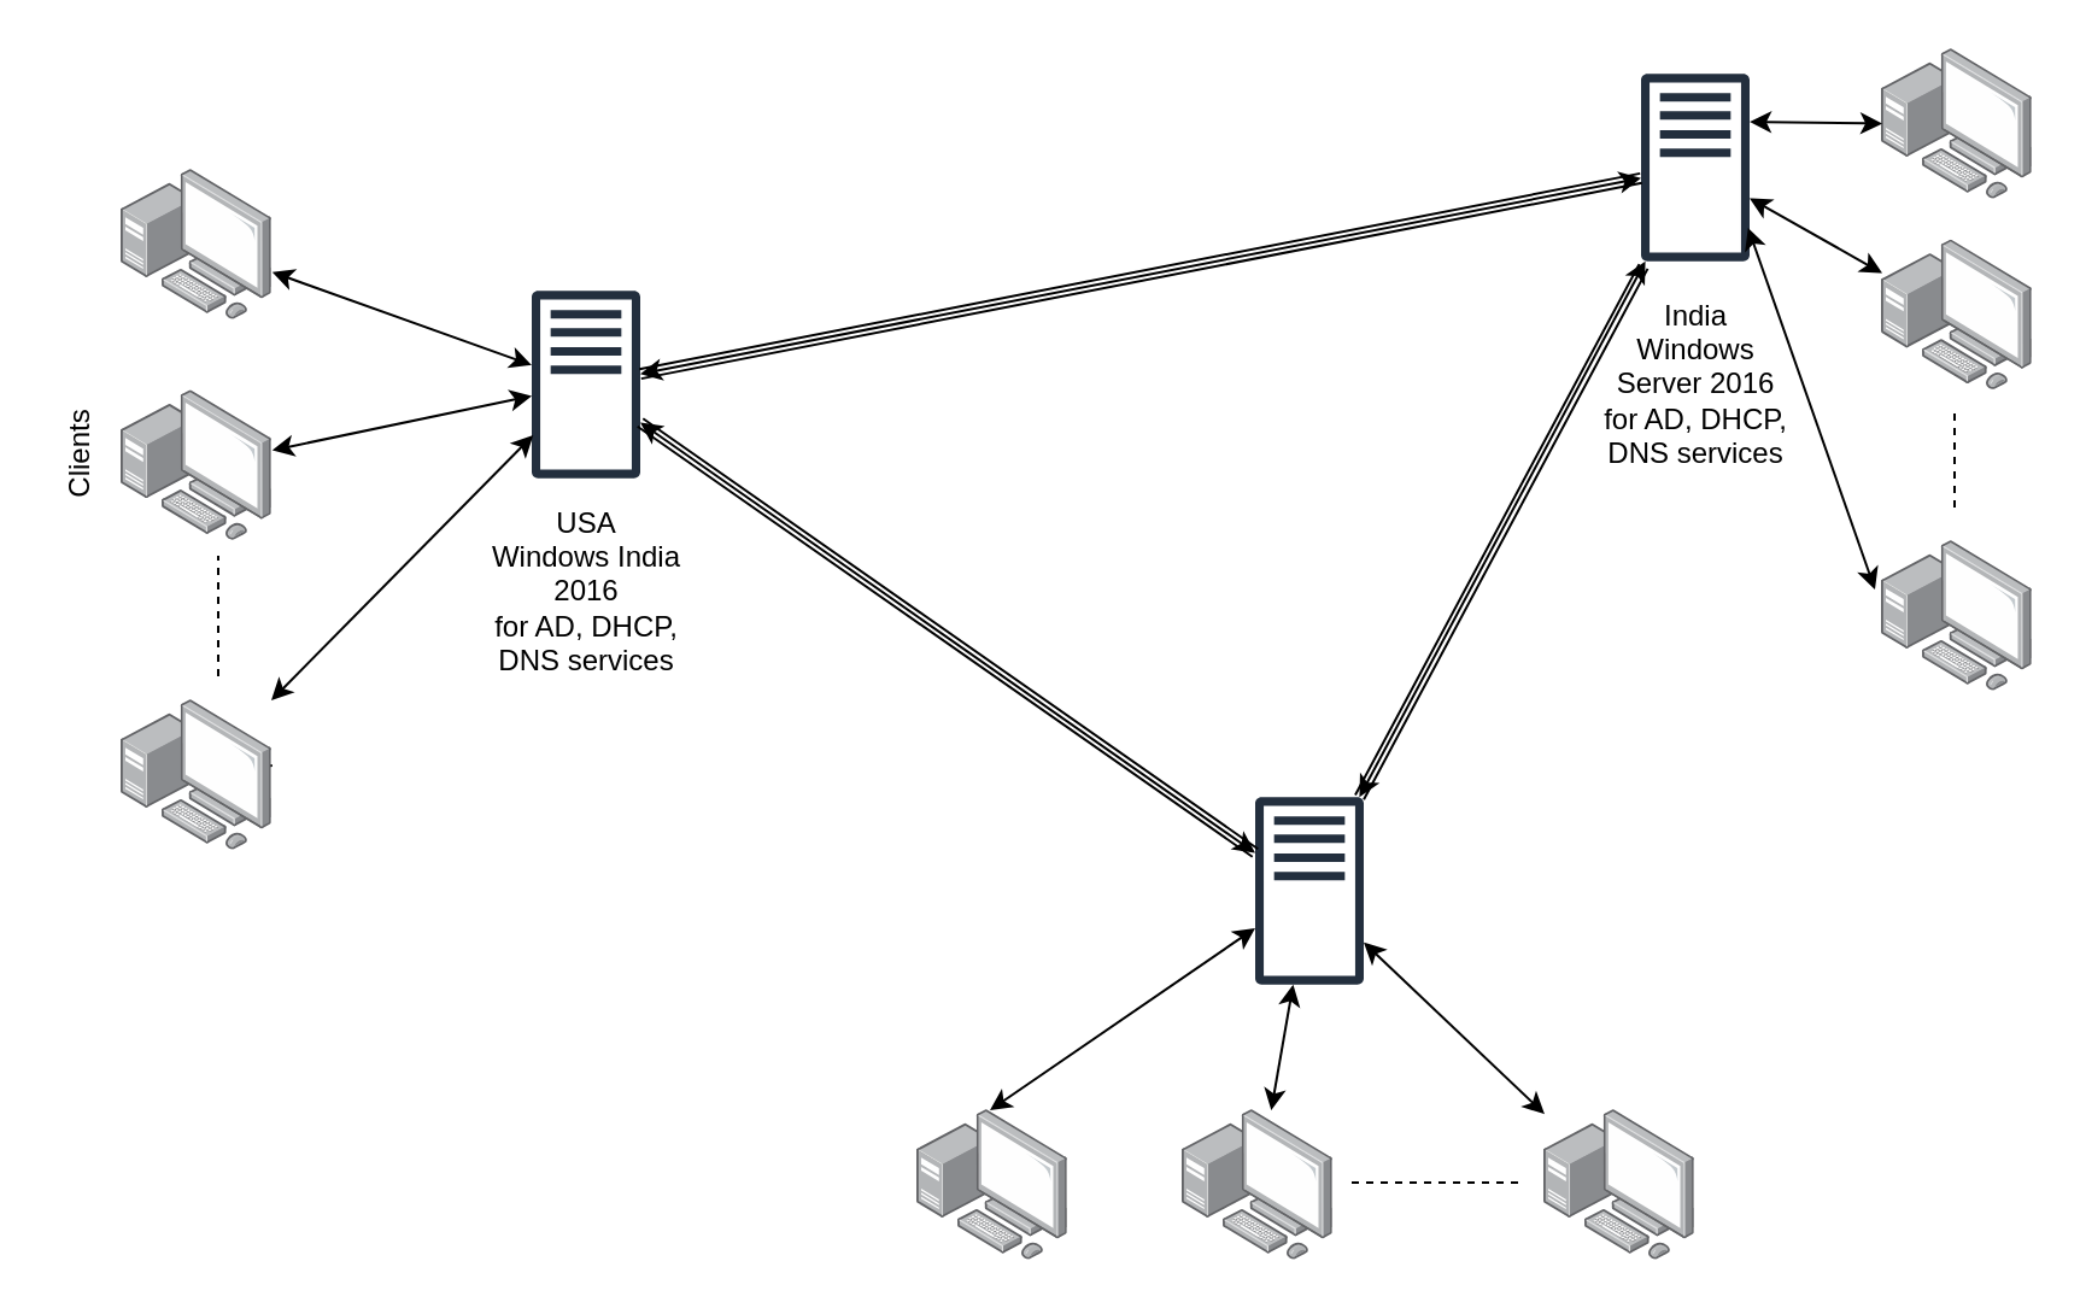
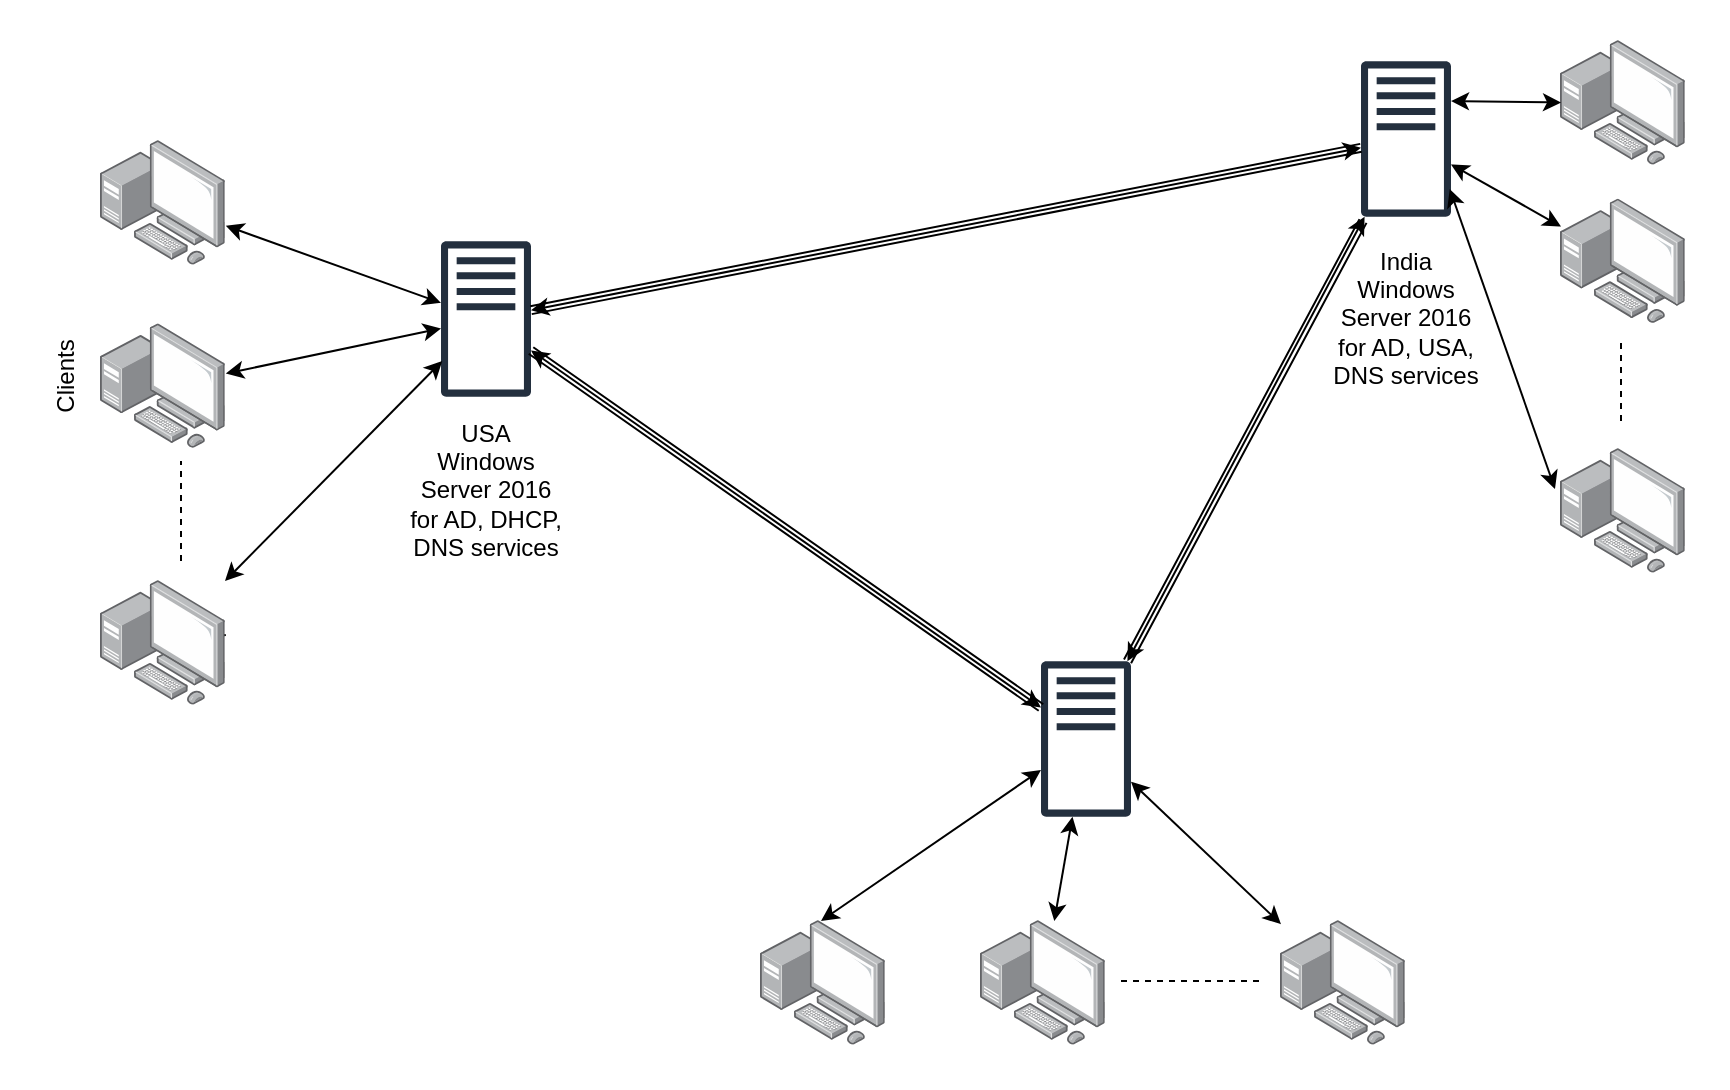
  <mxCell id="0" />
  <mxCell id="1" parent="0" />
  <mxCell id="2" value="" style="outlineConnect=0;fontColor=#232F3E;gradientColor=none;fillColor=#232F3E;strokeColor=none;dashed=0;verticalLabelPosition=bottom;verticalAlign=top;align=center;html=1;fontSize=12;fontStyle=0;aspect=fixed;pointerEvents=1;shape=mxgraph.aws4.traditional_server;" parent="1" vertex="1"><mxGeometry x="220" y="120" width="45" height="78" as="geometry" /></mxCell>
  <mxCell id="3" value="" style="outlineConnect=0;fontColor=#232F3E;gradientColor=none;fillColor=#232F3E;strokeColor=none;dashed=0;verticalLabelPosition=bottom;verticalAlign=top;align=center;html=1;fontSize=12;fontStyle=0;aspect=fixed;pointerEvents=1;shape=mxgraph.aws4.traditional_server;" parent="1" vertex="1"><mxGeometry x="680" y="30" width="45" height="78" as="geometry" /></mxCell>
  <mxCell id="4" value="" style="outlineConnect=0;fontColor=#232F3E;gradientColor=none;fillColor=#232F3E;strokeColor=none;dashed=0;verticalLabelPosition=bottom;verticalAlign=top;align=center;html=1;fontSize=12;fontStyle=0;aspect=fixed;pointerEvents=1;shape=mxgraph.aws4.traditional_server;" parent="1" vertex="1"><mxGeometry x="520" y="330" width="45" height="78" as="geometry" /></mxCell>
- <mxCell id="5" value="&lt;div&gt;USA&lt;br&gt;&lt;/div&gt;&lt;div&gt;Windows India 2016 &lt;br&gt;&lt;/div&gt;&lt;div&gt;for AD, DHCP, DNS services&lt;br&gt;&lt;/div&gt;" style="text;html=1;strokeColor=none;fillColor=none;align=center;verticalAlign=middle;whiteSpace=wrap;rounded=0;" parent="1" vertex="1"><mxGeometry x="198.75" y="180" width="87.5" height="130" as="geometry" /></mxCell>
- <mxCell id="6" value="&lt;div&gt;India&lt;br&gt;&lt;/div&gt;&lt;div&gt;Windows Server 2016 &lt;br&gt;&lt;/div&gt;&lt;div&gt;for AD, DHCP, DNS services&lt;br&gt;&lt;/div&gt;" style="text;html=1;strokeColor=none;fillColor=none;align=center;verticalAlign=middle;whiteSpace=wrap;rounded=0;" parent="1" vertex="1"><mxGeometry x="658.75" y="94" width="87.5" height="130" as="geometry" /></mxCell>
+ <mxCell id="5" value="&lt;div&gt;USA&lt;br&gt;&lt;/div&gt;&lt;div&gt;Windows Server 2016 &lt;br&gt;&lt;/div&gt;&lt;div&gt;for AD, DHCP, DNS services&lt;br&gt;&lt;/div&gt;" style="text;html=1;strokeColor=none;fillColor=none;align=center;verticalAlign=middle;whiteSpace=wrap;rounded=0;" parent="1" vertex="1"><mxGeometry x="198.75" y="180" width="87.5" height="130" as="geometry" /></mxCell>
+ <mxCell id="6" value="&lt;div&gt;India&lt;br&gt;&lt;/div&gt;&lt;div&gt;Windows Server 2016 &lt;br&gt;&lt;/div&gt;&lt;div&gt;for AD, USA, DNS services&lt;br&gt;&lt;/div&gt;" style="text;html=1;strokeColor=none;fillColor=none;align=center;verticalAlign=middle;whiteSpace=wrap;rounded=0;" parent="1" vertex="1"><mxGeometry x="658.75" y="94" width="87.5" height="130" as="geometry" /></mxCell>
  <mxCell id="7" value="" style="endArrow=classic;startArrow=classic;html=1;" parent="1" source="2" target="3" edge="1"><mxGeometry width="50" height="50" relative="1" as="geometry"><mxPoint x="390" y="190" as="sourcePoint" /><mxPoint x="440" y="140" as="targetPoint" /></mxGeometry></mxCell>
  <mxCell id="8" value="" style="endArrow=classic;startArrow=classic;html=1;" parent="1" source="2" target="4" edge="1"><mxGeometry width="50" height="50" relative="1" as="geometry"><mxPoint x="420" y="280" as="sourcePoint" /><mxPoint x="470" y="230" as="targetPoint" /></mxGeometry></mxCell>
  <mxCell id="9" value="" style="endArrow=classic;startArrow=classic;html=1;" parent="1" source="4" target="3" edge="1"><mxGeometry width="50" height="50" relative="1" as="geometry"><mxPoint x="570" y="350" as="sourcePoint" /><mxPoint x="550" y="230" as="targetPoint" /></mxGeometry></mxCell>
  <mxCell id="10" value="" style="points=[];aspect=fixed;html=1;align=center;shadow=0;dashed=0;image;image=img/lib/allied_telesis/computer_and_terminals/Personal_Computer_with_Server.svg;" parent="1" vertex="1"><mxGeometry x="50" y="70" width="62.4" height="62.4" as="geometry" /></mxCell>
  <mxCell id="11" value="" style="points=[];aspect=fixed;html=1;align=center;shadow=0;dashed=0;image;image=img/lib/allied_telesis/computer_and_terminals/Personal_Computer_with_Server.svg;" parent="1" vertex="1"><mxGeometry x="50" y="161.6" width="62.4" height="62.4" as="geometry" /></mxCell>
  <mxCell id="12" value="" style="endArrow=classic;startArrow=classic;html=1;" parent="1" source="10" target="2" edge="1"><mxGeometry width="50" height="50" relative="1" as="geometry"><mxPoint x="140" y="160" as="sourcePoint" /><mxPoint x="190" y="110" as="targetPoint" /></mxGeometry></mxCell>
  <mxCell id="13" value="" style="endArrow=classic;startArrow=classic;html=1;" parent="1" source="11" target="2" edge="1"><mxGeometry width="50" height="50" relative="1" as="geometry"><mxPoint x="122.4" y="122.38" as="sourcePoint" /><mxPoint x="200" y="161" as="targetPoint" /></mxGeometry></mxCell>
  <mxCell id="14" value="" style="endArrow=classic;startArrow=classic;html=1;entryX=0.25;entryY=0;entryDx=0;entryDy=0;" parent="1" source="22" target="5" edge="1"><mxGeometry width="50" height="50" relative="1" as="geometry"><mxPoint x="122.4" y="196.262" as="sourcePoint" /><mxPoint x="230" y="173.715" as="targetPoint" /></mxGeometry></mxCell>
  <mxCell id="15" value="" style="shape=link;html=1;" parent="1" source="2" target="3" edge="1"><mxGeometry width="50" height="50" relative="1" as="geometry"><mxPoint x="400" y="170" as="sourcePoint" /><mxPoint x="450" y="120" as="targetPoint" /></mxGeometry></mxCell>
  <mxCell id="16" value="" style="shape=link;html=1;" parent="1" source="4" edge="1"><mxGeometry width="50" height="50" relative="1" as="geometry"><mxPoint x="390" y="250" as="sourcePoint" /><mxPoint x="681" y="110" as="targetPoint" /></mxGeometry></mxCell>
  <mxCell id="17" value="" style="shape=link;html=1;" parent="1" source="2" target="4" edge="1"><mxGeometry width="50" height="50" relative="1" as="geometry"><mxPoint x="350" y="450" as="sourcePoint" /><mxPoint x="400" y="400" as="targetPoint" /></mxGeometry></mxCell>
  <mxCell id="18" value="" style="endArrow=none;dashed=1;html=1;" parent="1" source="22" edge="1"><mxGeometry width="50" height="50" relative="1" as="geometry"><mxPoint x="90" y="360" as="sourcePoint" /><mxPoint x="90" y="320" as="targetPoint" /></mxGeometry></mxCell>
  <mxCell id="19" value="" style="points=[];aspect=fixed;html=1;align=center;shadow=0;dashed=0;image;image=img/lib/allied_telesis/computer_and_terminals/Personal_Computer_with_Server.svg;" parent="1" vertex="1"><mxGeometry x="780" y="20" width="62.4" height="62.4" as="geometry" /></mxCell>
  <mxCell id="20" value="" style="points=[];aspect=fixed;html=1;align=center;shadow=0;dashed=0;image;image=img/lib/allied_telesis/computer_and_terminals/Personal_Computer_with_Server.svg;" parent="1" vertex="1"><mxGeometry x="780" y="99.2" width="62.4" height="62.4" as="geometry" /></mxCell>
  <mxCell id="21" value="" style="points=[];aspect=fixed;html=1;align=center;shadow=0;dashed=0;image;image=img/lib/allied_telesis/computer_and_terminals/Personal_Computer_with_Server.svg;" parent="1" vertex="1"><mxGeometry x="780" y="224" width="62.4" height="62.4" as="geometry" /></mxCell>
  <mxCell id="22" value="" style="points=[];aspect=fixed;html=1;align=center;shadow=0;dashed=0;image;image=img/lib/allied_telesis/computer_and_terminals/Personal_Computer_with_Server.svg;fontStyle=1" parent="1" vertex="1"><mxGeometry x="50" y="290" width="62.4" height="62.4" as="geometry" /></mxCell>
  <mxCell id="23" value="" style="endArrow=classic;startArrow=classic;html=1;" parent="1" target="19" edge="1"><mxGeometry width="50" height="50" relative="1" as="geometry"><mxPoint x="725" y="50" as="sourcePoint" /><mxPoint x="775" y="0" as="targetPoint" /></mxGeometry></mxCell>
  <mxCell id="24" value="" style="endArrow=classic;startArrow=classic;html=1;" parent="1" source="3" target="20" edge="1"><mxGeometry width="50" height="50" relative="1" as="geometry"><mxPoint x="735" y="60" as="sourcePoint" /><mxPoint x="790" y="60.766" as="targetPoint" /></mxGeometry></mxCell>
  <mxCell id="25" value="" style="endArrow=classic;startArrow=classic;html=1;exitX=0.75;exitY=0;exitDx=0;exitDy=0;entryX=-0.048;entryY=0.321;entryDx=0;entryDy=0;entryPerimeter=0;" parent="1" source="6" target="21" edge="1"><mxGeometry width="50" height="50" relative="1" as="geometry"><mxPoint x="735" y="91.709" as="sourcePoint" /><mxPoint x="790" y="122.776" as="targetPoint" /></mxGeometry></mxCell>
  <mxCell id="26" value="" style="endArrow=none;dashed=1;html=1;" parent="1" edge="1"><mxGeometry width="50" height="50" relative="1" as="geometry"><mxPoint x="810" y="210" as="sourcePoint" /><mxPoint x="810" y="170" as="targetPoint" /></mxGeometry></mxCell>
  <mxCell id="27" value="" style="endArrow=none;dashed=1;html=1;" parent="1" edge="1"><mxGeometry width="50" height="50" relative="1" as="geometry"><mxPoint x="90" y="280" as="sourcePoint" /><mxPoint x="90" y="230" as="targetPoint" /></mxGeometry></mxCell>
  <mxCell id="28" value="" style="points=[];aspect=fixed;html=1;align=center;shadow=0;dashed=0;image;image=img/lib/allied_telesis/computer_and_terminals/Personal_Computer_with_Server.svg;" parent="1" vertex="1"><mxGeometry x="380" y="460" width="62.4" height="62.4" as="geometry" /></mxCell>
  <mxCell id="29" value="" style="points=[];aspect=fixed;html=1;align=center;shadow=0;dashed=0;image;image=img/lib/allied_telesis/computer_and_terminals/Personal_Computer_with_Server.svg;" parent="1" vertex="1"><mxGeometry x="490" y="460" width="62.4" height="62.4" as="geometry" /></mxCell>
  <mxCell id="30" value="" style="points=[];aspect=fixed;html=1;align=center;shadow=0;dashed=0;image;image=img/lib/allied_telesis/computer_and_terminals/Personal_Computer_with_Server.svg;" parent="1" vertex="1"><mxGeometry x="640" y="460" width="62.4" height="62.4" as="geometry" /></mxCell>
  <mxCell id="31" value="" style="endArrow=classic;startArrow=classic;html=1;" parent="1" target="4" edge="1"><mxGeometry width="50" height="50" relative="1" as="geometry"><mxPoint x="410" y="460" as="sourcePoint" /><mxPoint x="460" y="410" as="targetPoint" /></mxGeometry></mxCell>
  <mxCell id="32" value="" style="endArrow=classic;startArrow=classic;html=1;" parent="1" source="29" target="4" edge="1"><mxGeometry width="50" height="50" relative="1" as="geometry"><mxPoint x="500" y="490" as="sourcePoint" /><mxPoint x="550" y="440" as="targetPoint" /></mxGeometry></mxCell>
  <mxCell id="33" value="" style="endArrow=classic;startArrow=classic;html=1;" parent="1" source="30" target="4" edge="1"><mxGeometry width="50" height="50" relative="1" as="geometry"><mxPoint x="536.638" y="470" as="sourcePoint" /><mxPoint x="545.767" y="417.629" as="targetPoint" /></mxGeometry></mxCell>
  <mxCell id="34" value="" style="endArrow=none;dashed=1;html=1;" parent="1" edge="1"><mxGeometry width="50" height="50" relative="1" as="geometry"><mxPoint x="560" y="490" as="sourcePoint" /><mxPoint x="630" y="490" as="targetPoint" /></mxGeometry></mxCell>
  <mxCell id="35" value="Clients&lt;div&gt;&lt;br&gt;&lt;/div&gt;" style="text;html=1;strokeColor=none;fillColor=none;align=center;verticalAlign=middle;whiteSpace=wrap;rounded=0;rotation=-90;" vertex="1" parent="1"><mxGeometry x="20" y="178" width="40" height="20" as="geometry" /></mxCell>
